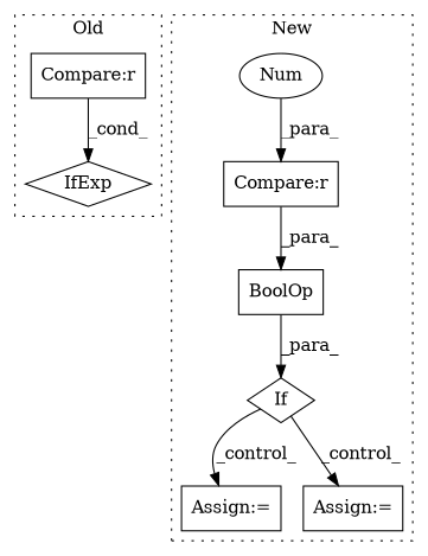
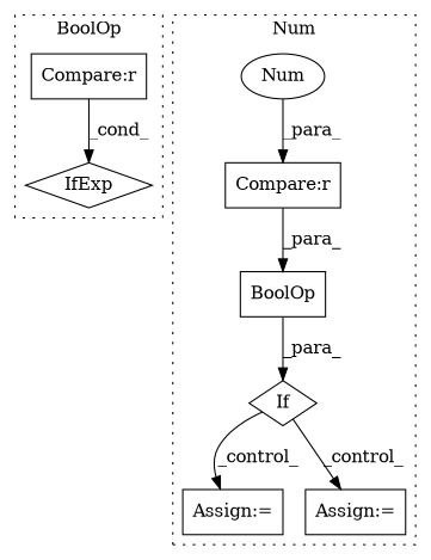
  digraph {
    node [a=40 l=3 shape=box]
    n1 [a=51 l="4,6" label=IfExp s="11584,11614" shape=diamond]
    n2 [l=26 label="Compare:r" s=11588]
    n3 [a=72 l=55 label=BoolOp s=11549]
    n4 [a=96 label=If s=11546 shape=diamond]
    n5 [a=68 label="Assign:=" s=11631]
    n6 [l=23 label="Compare:r" s=11581]
    n7 [a=68 label="Assign:=" s=11706]
    n8 [a=76 l=2 label=Num s=11602 shape=ellipse]
    subgraph cluster_1 {
-     label=Old
+     label=BoolOp
      style=dotted
      n1
      n2
    }
    subgraph cluster_2 {
-     label=New
+     label=Num
      style=dotted
      n3
      n4
      n5
      n6
      n7
      n8
    }
    n2 -> n1 [label=_cond_]
    n3 -> n4 [label=_para_]
    n4 -> n5 [label=_control_]
    n4 -> n7 [label=_control_]
    n6 -> n3 [label=_para_]
    n8 -> n6 [label=_para_]
  }
